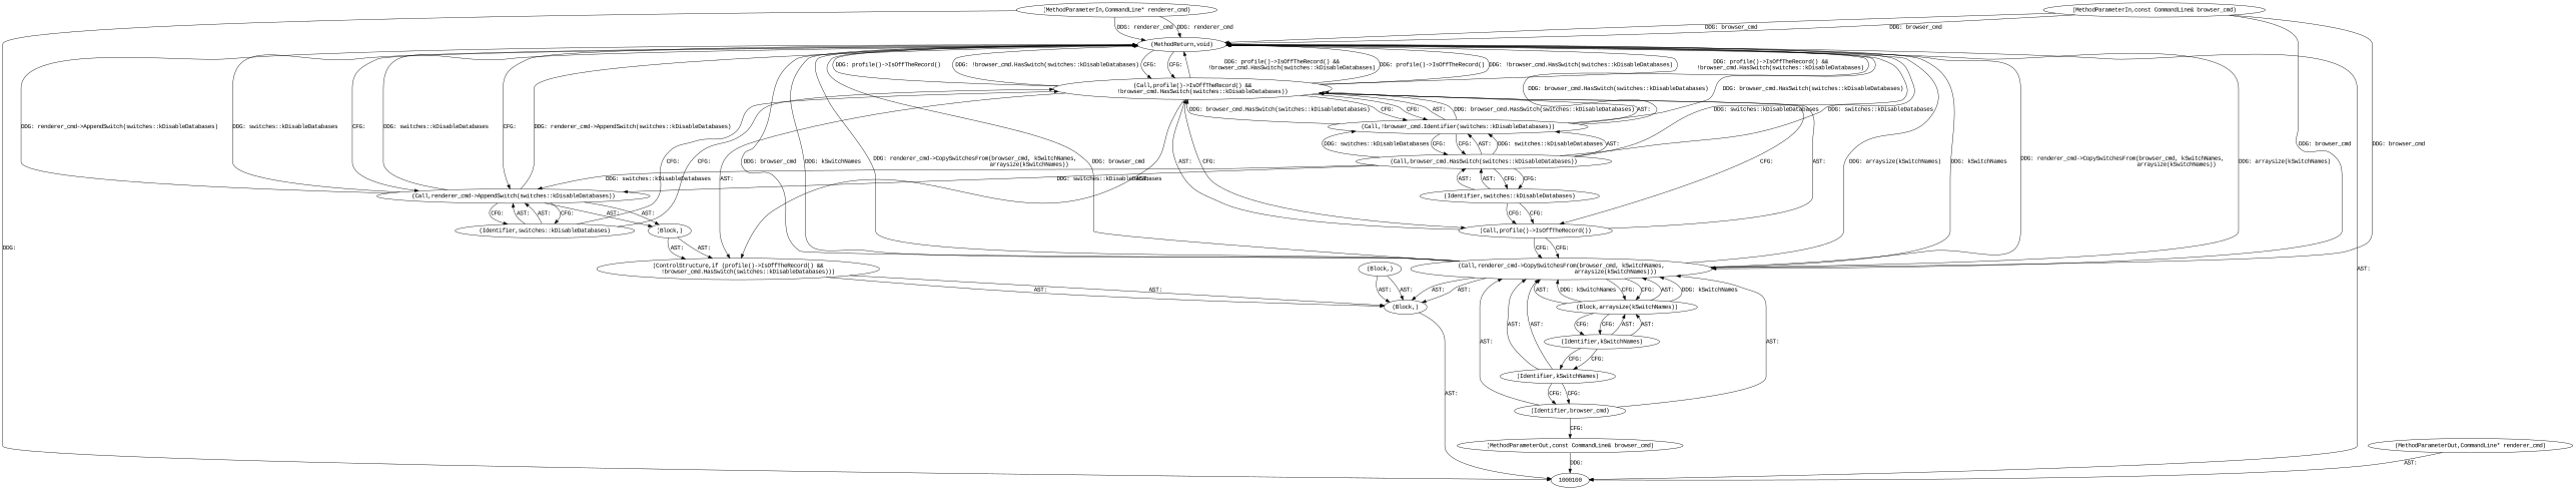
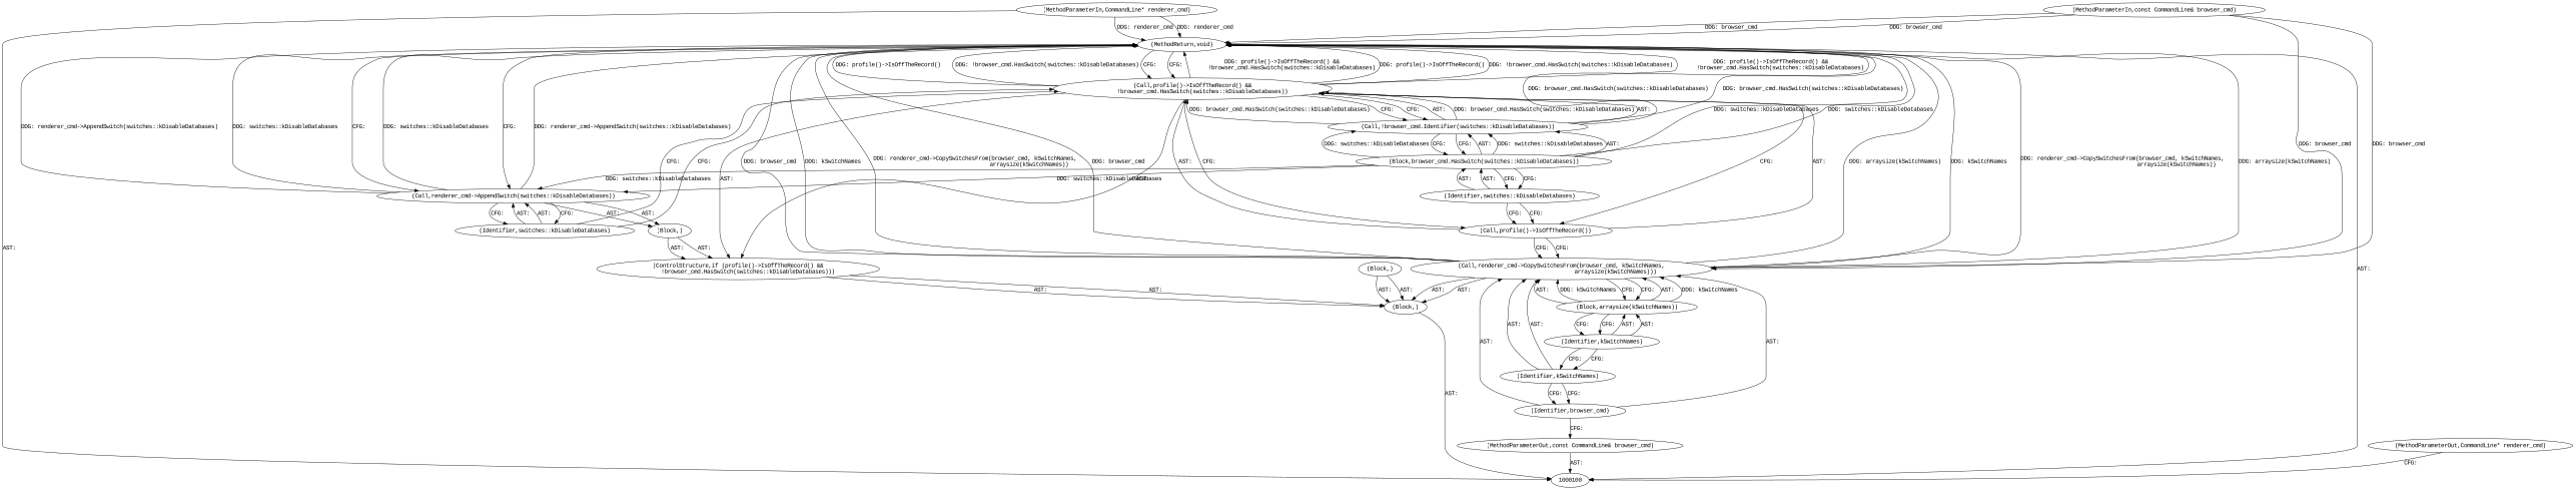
  digraph {
    fontname="Liberation Mono"
    node [fontname="Liberation Mono"]
    edge [fontname="Liberation Mono"]
    n1 [label="(MethodReturn,void)"]
    n2 [label="(Call,profile()->IsOffTheRecord() &&\n      !browser_cmd.HasSwitch(switches::kDisableDatabases))"]
    n3 [label="(Call,renderer_cmd->AppendSwitch(switches::kDisableDatabases))"]
    1000100
    n5 [label="(ControlStructure,if (profile()->IsOffTheRecord() &&\n      !browser_cmd.HasSwitch(switches::kDisableDatabases)))"]
    n6 [label="(Call,profile()->IsOffTheRecord())"]
    n7 [label="(Call,!browser_cmd.Identifier(switches::kDisableDatabases))"]
    n8 [label="(Block,)"]
    n9 [label="(Identifier,switches::kDisableDatabases)"]
    n10 [label="(MethodParameterIn,const CommandLine& browser_cmd)"]
    n11 [label="(Call,renderer_cmd->CopySwitchesFrom(browser_cmd, kSwitchNames,\n                                 arraysize(kSwitchNames)))"]
    n12 [label="(Block,)"]
    n13 [label="(Block,arraysize(kSwitchNames))"]
    n14 [label="(MethodParameterOut,const CommandLine& browser_cmd)"]
    n15 [label="(MethodParameterIn,CommandLine* renderer_cmd)"]
    n16 [label="(MethodParameterOut,CommandLine* renderer_cmd)"]
    n17 [label="(Block,)"]
    n18 [label="(Identifier,kSwitchNames)"]
    n19 [label="(Identifier,browser_cmd)"]
    n20 [label="(Identifier,kSwitchNames)"]
-   n21 [label="(Call,browser_cmd.HasSwitch(switches::kDisableDatabases))"]
+   n21 [label="(Block,browser_cmd.HasSwitch(switches::kDisableDatabases))"]
    n22 [label="(Identifier,switches::kDisableDatabases)"]
    n1 -> n2 [label="CFG: "]
    n1 -> n2 [label="CFG: "]
    n1 -> n3 [label="CFG: "]
    n1 -> n3 [label="CFG: "]
    n1 -> 1000100 [label="AST: "]
    n2 -> n1 [label="DDG: profile()->IsOffTheRecord() &&\n      !browser_cmd.HasSwitch(switches::kDisableDatabases)"]
    n2 -> n1 [label="DDG: profile()->IsOffTheRecord()"]
    n2 -> n1 [label="DDG: !browser_cmd.HasSwitch(switches::kDisableDatabases)"]
    n2 -> n1 [label="DDG: profile()->IsOffTheRecord() &&\n      !browser_cmd.HasSwitch(switches::kDisableDatabases)"]
    n2 -> n1 [label="DDG: profile()->IsOffTheRecord()"]
    n2 -> n1 [label="DDG: !browser_cmd.HasSwitch(switches::kDisableDatabases)"]
    n2 -> n5 [label="AST: "]
    n2 -> n5 [label="AST: "]
    n2 -> n6 [label="CFG: "]
    n2 -> n6 [label="CFG: "]
    n2 -> n7 [label="CFG: "]
    n2 -> n7 [label="CFG: "]
    n3 -> n1 [label="DDG: renderer_cmd->AppendSwitch(switches::kDisableDatabases)"]
    n3 -> n1 [label="DDG: switches::kDisableDatabases"]
    n3 -> n1 [label="DDG: renderer_cmd->AppendSwitch(switches::kDisableDatabases)"]
    n3 -> n1 [label="DDG: switches::kDisableDatabases"]
    n3 -> n8 [label="AST: "]
    n3 -> n8 [label="AST: "]
    n3 -> n9 [label="CFG: "]
    n3 -> n9 [label="CFG: "]
    n5 -> n12 [label="AST: "]
    n5 -> n12 [label="AST: "]
    n6 -> n2 [label="AST: "]
    n6 -> n2 [label="AST: "]
    n6 -> n11 [label="CFG: "]
    n6 -> n11 [label="CFG: "]
    n7 -> n1 [label="DDG: browser_cmd.HasSwitch(switches::kDisableDatabases)"]
    n7 -> n1 [label="DDG: browser_cmd.HasSwitch(switches::kDisableDatabases)"]
    n7 -> n2 [label="AST: "]
    n7 -> n2 [label="DDG: browser_cmd.HasSwitch(switches::kDisableDatabases)"]
    n7 -> n2 [label="AST: "]
    n7 -> n2 [label="DDG: browser_cmd.HasSwitch(switches::kDisableDatabases)"]
    n7 -> n21 [label="CFG: "]
    n7 -> n21 [label="CFG: "]
    n8 -> n5 [label="AST: "]
    n8 -> n5 [label="AST: "]
    n9 -> n2 [label="CFG: "]
    n9 -> n2 [label="CFG: "]
    n9 -> n3 [label="AST: "]
    n9 -> n3 [label="AST: "]
    n10 -> n1 [label="DDG: browser_cmd"]
    n10 -> n1 [label="DDG: browser_cmd"]
    n10 -> n11 [label="DDG: browser_cmd"]
    n10 -> n11 [label="DDG: browser_cmd"]
    n11 -> n1 [label="DDG: arraysize(kSwitchNames)"]
    n11 -> n1 [label="DDG: kSwitchNames"]
    n11 -> n1 [label="DDG: renderer_cmd->CopySwitchesFrom(browser_cmd, kSwitchNames,\n                                 arraysize(kSwitchNames))"]
    n11 -> n1 [label="DDG: browser_cmd"]
    n11 -> n1 [label="DDG: arraysize(kSwitchNames)"]
    n11 -> n1 [label="DDG: kSwitchNames"]
    n11 -> n1 [label="DDG: renderer_cmd->CopySwitchesFrom(browser_cmd, kSwitchNames,\n                                 arraysize(kSwitchNames))"]
    n11 -> n1 [label="DDG: browser_cmd"]
    n11 -> n12 [label="AST: "]
    n11 -> n12 [label="AST: "]
    n11 -> n13 [label="CFG: "]
    n11 -> n13 [label="CFG: "]
    n12 -> 1000100 [label="AST: "]
    n13 -> n11 [label="AST: "]
    n13 -> n11 [label="DDG: kSwitchNames"]
    n13 -> n11 [label="AST: "]
    n13 -> n11 [label="DDG: kSwitchNames"]
    n13 -> n18 [label="CFG: "]
    n13 -> n18 [label="CFG: "]
-   n14 -> 1000100 [label="DDG: "]
+   n14 -> 1000100 [label="AST: "]
    n15 -> n1 [label="DDG: renderer_cmd"]
    n15 -> n1 [label="DDG: renderer_cmd"]
-   n15 -> 1000100 [label="DDG: "]
-   n16 -> 1000100 [label="AST: "]
+   n15 -> 1000100 [label="AST: "]
+   n16 -> 1000100 [label="CFG: "]
    n17 -> n12 [label="AST: "]
    n17 -> n12 [label="AST: "]
    n18 -> n13 [label="AST: "]
    n18 -> n13 [label="AST: "]
    n18 -> n20 [label="CFG: "]
    n18 -> n20 [label="CFG: "]
    n19 -> n11 [label="AST: "]
    n19 -> n11 [label="AST: "]
    n19 -> n14 [label="CFG: "]
    n20 -> n11 [label="AST: "]
    n20 -> n11 [label="AST: "]
    n20 -> n19 [label="CFG: "]
    n20 -> n19 [label="CFG: "]
    n21 -> n1 [label="DDG: switches::kDisableDatabases"]
    n21 -> n1 [label="DDG: switches::kDisableDatabases"]
    n21 -> n3 [label="DDG: switches::kDisableDatabases"]
    n21 -> n3 [label="DDG: switches::kDisableDatabases"]
    n21 -> n7 [label="AST: "]
    n21 -> n7 [label="DDG: switches::kDisableDatabases"]
    n21 -> n7 [label="AST: "]
    n21 -> n7 [label="DDG: switches::kDisableDatabases"]
    n21 -> n22 [label="CFG: "]
    n21 -> n22 [label="CFG: "]
    n22 -> n6 [label="CFG: "]
    n22 -> n6 [label="CFG: "]
    n22 -> n21 [label="AST: "]
    n22 -> n21 [label="AST: "]
  }
